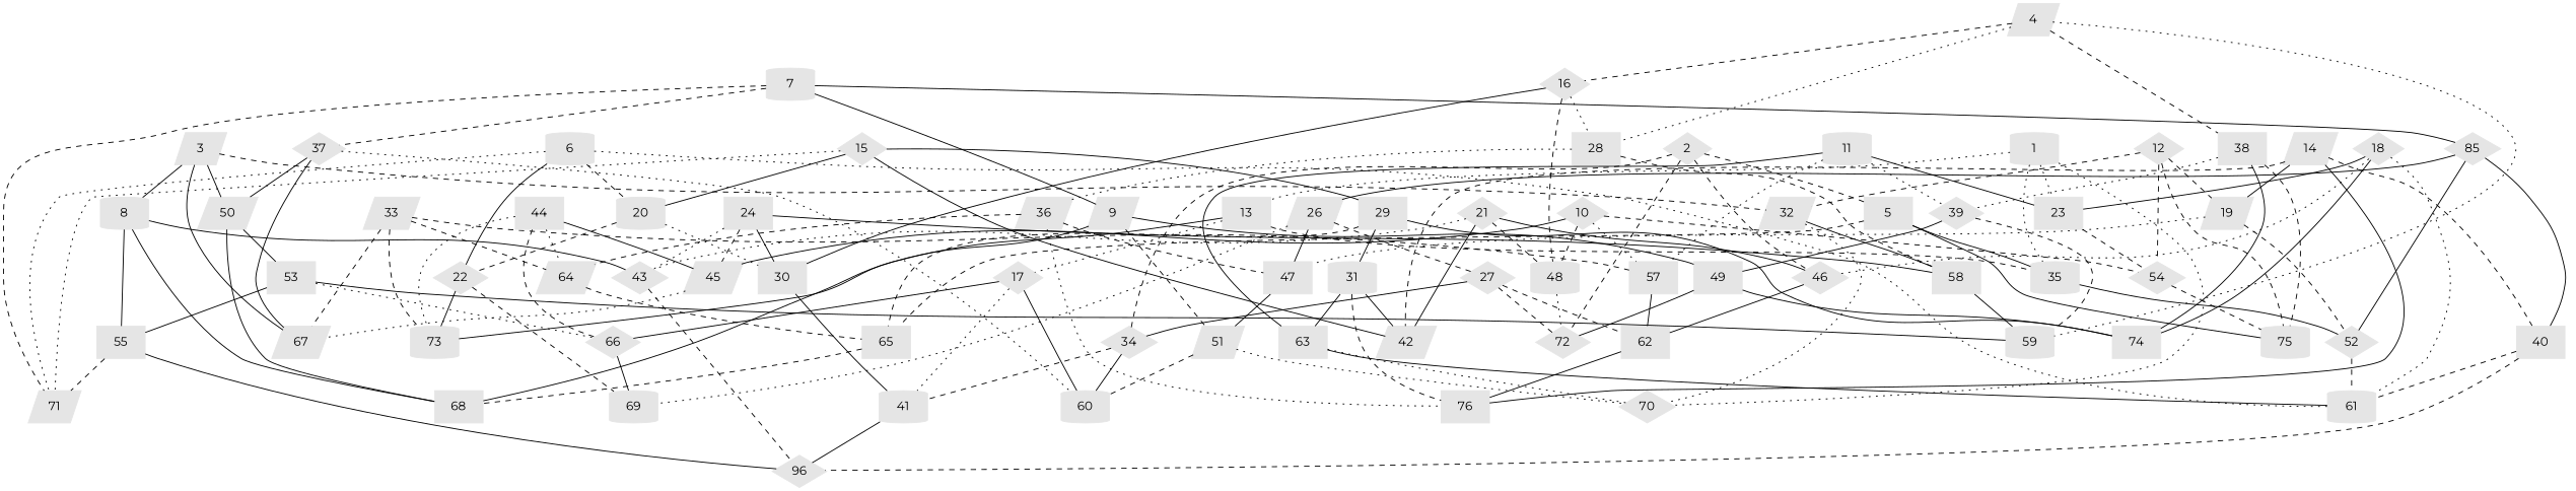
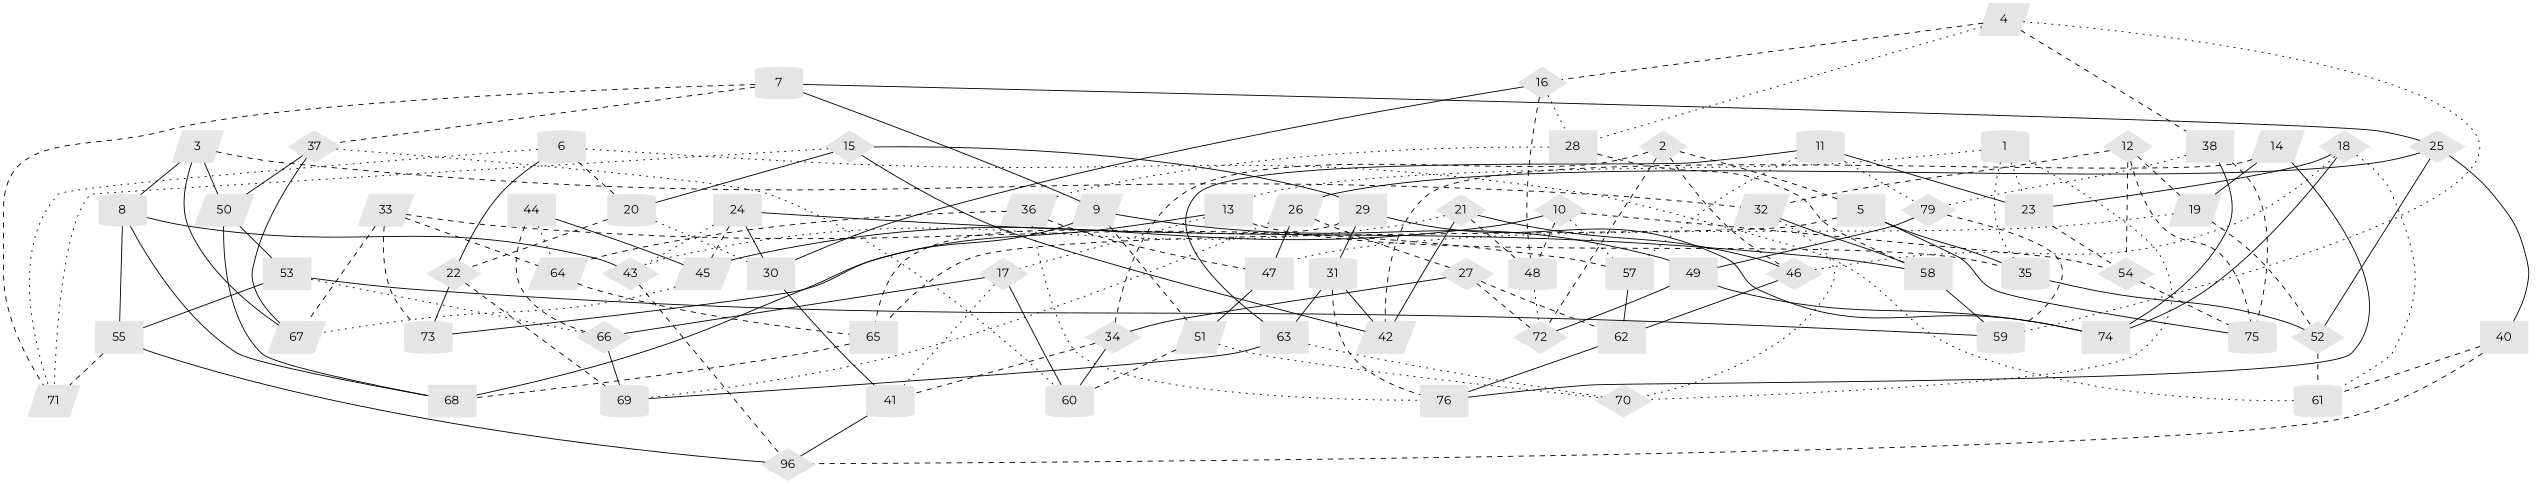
  graph {
    fontname=Montserrat
    node [color=gray90 fontname=Montserrat shape=box style=filled]
    edge [fontname=Montserrat style=solid]
    1 [shape=cylinder]
    13
    23
    35 [shape=cylinder]
    70 [shape=diamond]
    17 [shape=diamond]
    73 [shape=cylinder]
    54 [shape=diamond]
    52 [shape=diamond]
    2 [shape=diamond]
    5
    34 [shape=diamond]
    46 [shape=diamond]
    72 [shape=diamond]
    65
    75 [shape=cylinder]
    41 [shape=cylinder]
    60 [shape=cylinder]
    62
    3 [shape=parallelogram]
    8 [shape=cylinder]
    32 [shape=parallelogram]
    50 [shape=parallelogram]
    67 [shape=parallelogram]
    43 [shape=diamond]
    55
    68
    58
    53
    4 [shape=parallelogram]
    16 [shape=diamond]
    28
    38
    59 [shape=cylinder]
    48 [shape=cylinder]
    30
    36 [shape=parallelogram]
-   39 [shape=diamond]
+   39 [shape=diamond label=79]
    74
    6 [shape=cylinder]
    20 [shape=cylinder]
    22 [shape=diamond]
    61 [shape=cylinder]
    71 [shape=parallelogram]
    69 [shape=cylinder]
    7 [shape=cylinder]
    9 [shape=parallelogram]
-   25 [shape=diamond label=85]
+   25 [shape=diamond]
    37 [shape=diamond]
    49
    51 [shape=parallelogram]
    40
    26 [shape=parallelogram]
    n54 [label=96 shape=diamond]
    10 [shape=diamond]
    45 [shape=parallelogram]
    57
    11 [shape=cylinder]
    63
    12 [shape=diamond]
    19 [shape=parallelogram]
    47
    66 [shape=diamond]
    14 [shape=parallelogram]
    42 [shape=parallelogram]
    76
    15 [shape=diamond]
    29
    31 [shape=cylinder]
    18 [shape=diamond]
    21 [shape=diamond]
    24
    27 [shape=diamond]
    64 [shape=parallelogram]
    33 [shape=parallelogram]
    44
    1 -- 13 [style=dotted]
    1 -- 23 [style=dotted]
    1 -- 35 [style=dotted]
    1 -- 70 [style=dotted]
    13 -- 35 [style=dashed]
    13 -- 17 [style=dotted]
    13 -- 73
    23 -- 54 [style=dashed]
    35 -- 52
    17 -- 41 [style=dotted]
    17 -- 60
    17 -- 66
    54 -- 75 [style=dashed]
    52 -- 61 [style=dashed]
    2 -- 5 [style=dashed]
    2 -- 34 [style=dashed]
    2 -- 46 [style=dashed]
    2 -- 72 [style=dashed]
    5 -- 35
    5 -- 65 [style=dashed]
    5 -- 75
    34 -- 41 [style=dashed]
    34 -- 60
    46 -- 62
    65 -- 68 [style=dashed]
    41 -- n54
    62 -- 76
    3 -- 8
    3 -- 32 [style=dashed]
    3 -- 50
    3 -- 67
    8 -- 43
    8 -- 55
    8 -- 68
    32 -- 70 [style=dotted]
    32 -- 58
    50 -- 68
    50 -- 53
    43 -- n54 [style=dashed]
    55 -- 71 [style=dashed]
    55 -- n54
    58 -- 59
    53 -- 55
    53 -- 59
    53 -- 66 [style=dotted]
    4 -- 16 [style=dashed]
    4 -- 28 [style=dotted]
    4 -- 38 [style=dashed]
    4 -- 59 [style=dotted]
    16 -- 28 [style=dotted]
    16 -- 48 [style=dashed]
    16 -- 30
    28 -- 58 [style=dashed]
    28 -- 36 [style=dotted]
    38 -- 75 [style=dashed]
    38 -- 39 [style=dotted]
    38 -- 74
    48 -- 72 [style=dotted]
    30 -- 41
    36 -- 47 [style=dashed]
    36 -- 76 [style=dotted]
    36 -- 64 [style=dashed]
    39 -- 59 [style=dashed]
    39 -- 49
    6 -- 20 [style=dashed]
    6 -- 22
    6 -- 61 [style=dotted]
    6 -- 71 [style=dotted]
    20 -- 30 [style=dotted]
    20 -- 22 [style=dashed]
    22 -- 73
    22 -- 69 [style=dashed]
    7 -- 71 [style=dashed]
    7 -- 9
    7 -- 25
    7 -- 37 [style=dashed]
    9 -- 68
    9 -- 49
    9 -- 51 [style=dashed]
    25 -- 52
    25 -- 40
    25 -- 26
    37 -- 60 [style=dotted]
    37 -- 50
    37 -- 67
    49 -- 72
    49 -- 74
    51 -- 70 [style=dotted]
    51 -- 60 [style=dashed]
    40 -- 61 [style=dashed]
    40 -- n54 [style=dashed]
    26 -- 69 [style=dotted]
    26 -- 47
    26 -- 27 [style=dashed]
    10 -- 54 [style=dashed]
    10 -- 48 [style=dashed]
    10 -- 45
    10 -- 57 [style=dotted]
    45 -- 67 [style=dotted]
    57 -- 62
    11 -- 23
    11 -- 39 [style=dotted]
    11 -- 57 [style=dotted]
    11 -- 63
    63 -- 70 [style=dotted]
-   63 -- 61
+   63 -- 69
    12 -- 54 [style=dashed]
    12 -- 75 [style=dashed]
    12 -- 32 [style=dashed]
    12 -- 19 [style=dashed]
    19 -- 52 [style=dashed]
    19 -- 47 [style=dotted]
    47 -- 51
    66 -- 69
-   14 -- 40 [style=dashed]
    14 -- 19
    14 -- 42 [style=dashed]
    14 -- 76
    15 -- 20
    15 -- 71 [style=dotted]
    15 -- 42
    15 -- 29
    29 -- 65 [style=dashed]
    29 -- 74
    29 -- 31
    31 -- 63
    31 -- 42
    31 -- 76 [style=dashed]
    18 -- 23
    18 -- 46 [style=dotted]
    18 -- 74
    18 -- 61 [style=dotted]
    21 -- 46
    21 -- 43 [style=dotted]
    21 -- 48 [style=dashed]
    21 -- 42
    24 -- 43 [style=dotted]
    24 -- 58
    24 -- 30
    24 -- 45 [style=dashed]
    27 -- 34
    27 -- 72 [style=dashed]
    27 -- 62 [style=dashed]
    64 -- 65 [style=dashed]
    33 -- 73 [style=dashed]
    33 -- 67 [style=dashed]
    33 -- 57 [style=dashed]
    33 -- 64 [style=dashed]
-   44 -- 73 [style=dotted]
    44 -- 45
    44 -- 66 [style=dashed]
    44 -- 64 [style=dotted]
  }
